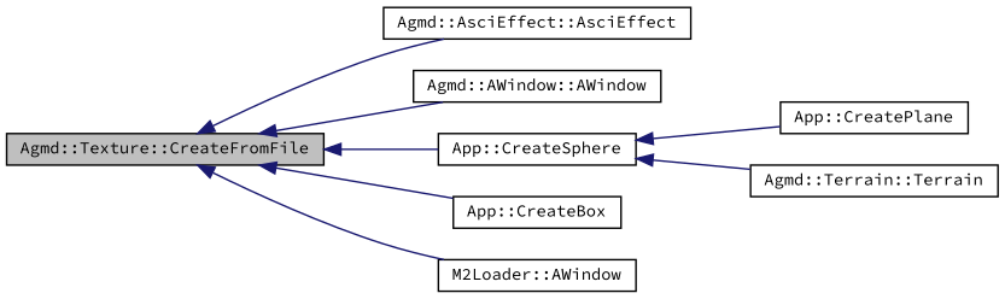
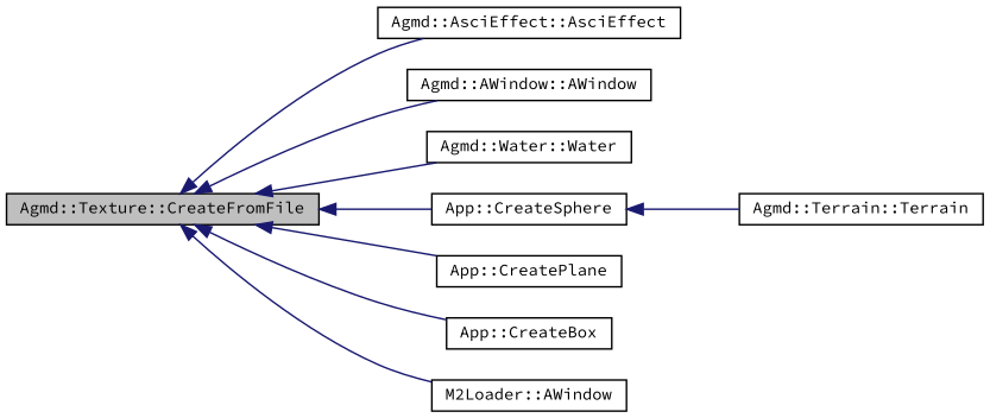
  digraph {
    fontname="Source Code Pro"
    rankdir=LR
    node [color=black fillcolor=white fontname="Source Code Pro" fontsize=10 shape=record style=filled]
    edge [color=midnightblue dir=back fontname="Source Code Pro" fontsize=10 labelfontname=Helvetica labelfontsize=10 style=solid]
    n1 [fillcolor=grey75 fontcolor=black height=0.2 label="Agmd::Texture::CreateFromFile" width=0.4]
    n2 [height=0.2 label="Agmd::AsciEffect::AsciEffect" width=0.4]
    n3 [height=0.2 label="Agmd::AWindow::AWindow" width=0.4]
+   n4 [height=0.2 label="Agmd::Water::Water" width=0.4]
    n5 [height=0.2 label="App::CreateSphere" width=0.4]
    n6 [height=0.2 label="App::CreatePlane" width=0.4]
    n7 [height=0.2 label="App::CreateBox" width=0.4]
    n8 [height=0.2 label="M2Loader::AWindow" width=0.4]
    n9 [height=0.2 label="Agmd::Terrain::Terrain" width=0.4]
    n1 -> n2
    n1 -> n3
+   n1 -> n4
    n1 -> n5
-   n5 -> n6
+   n1 -> n6
    n1 -> n7
    n1 -> n8
    n5 -> n9
  }
